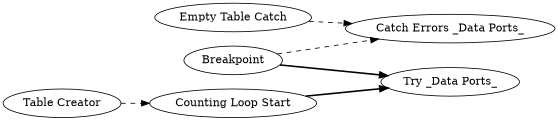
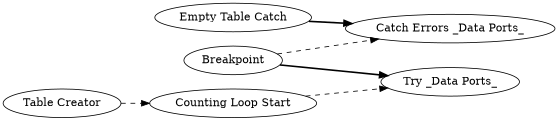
  digraph {
    rankdir=LR
    edge [style=dashed]
    n1 [label="Empty Table Catch"]
    n2 [label="Catch Errors _Data Ports_"]
    n3 [label="Try _Data Ports_"]
    n4 [label=Breakpoint]
    n5 [label="Table Creator"]
    n6 [label="Counting Loop Start"]
-   n1 -> n2
+   n1 -> n2 [style=bold]
    n4 -> n2
    n4 -> n3 [style=bold]
    n5 -> n6
-   n6 -> n3 [style=bold]
+   n6 -> n3
  }
